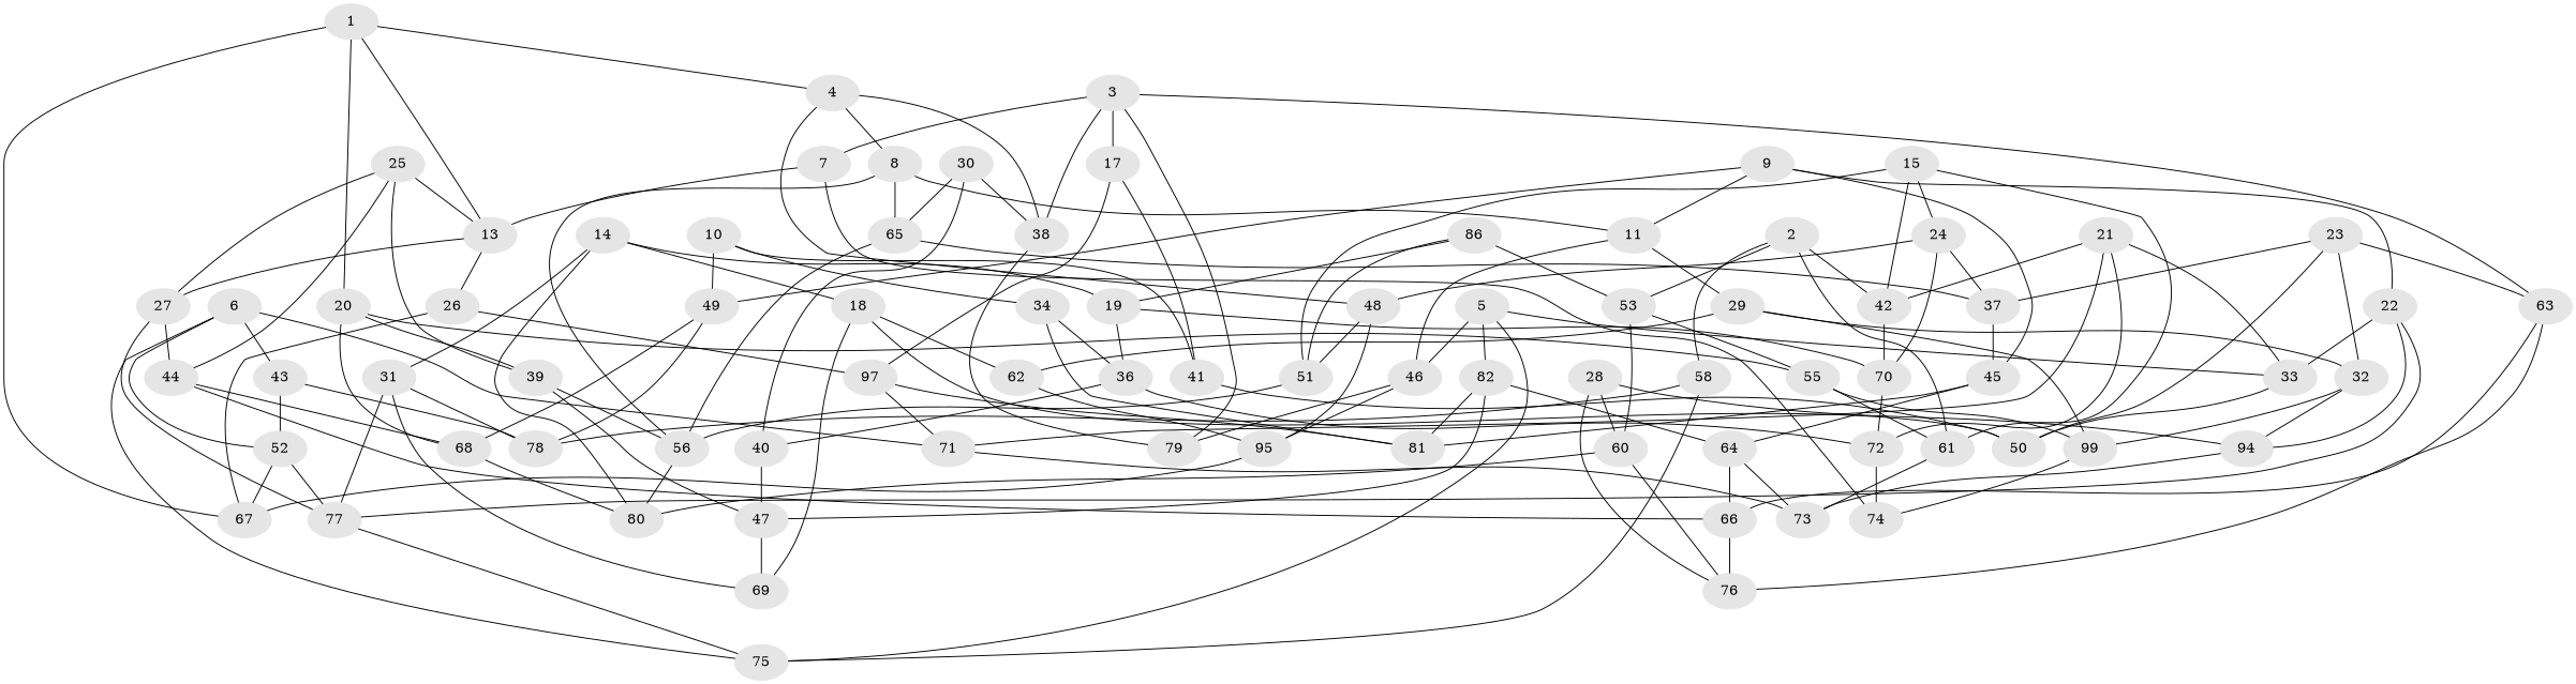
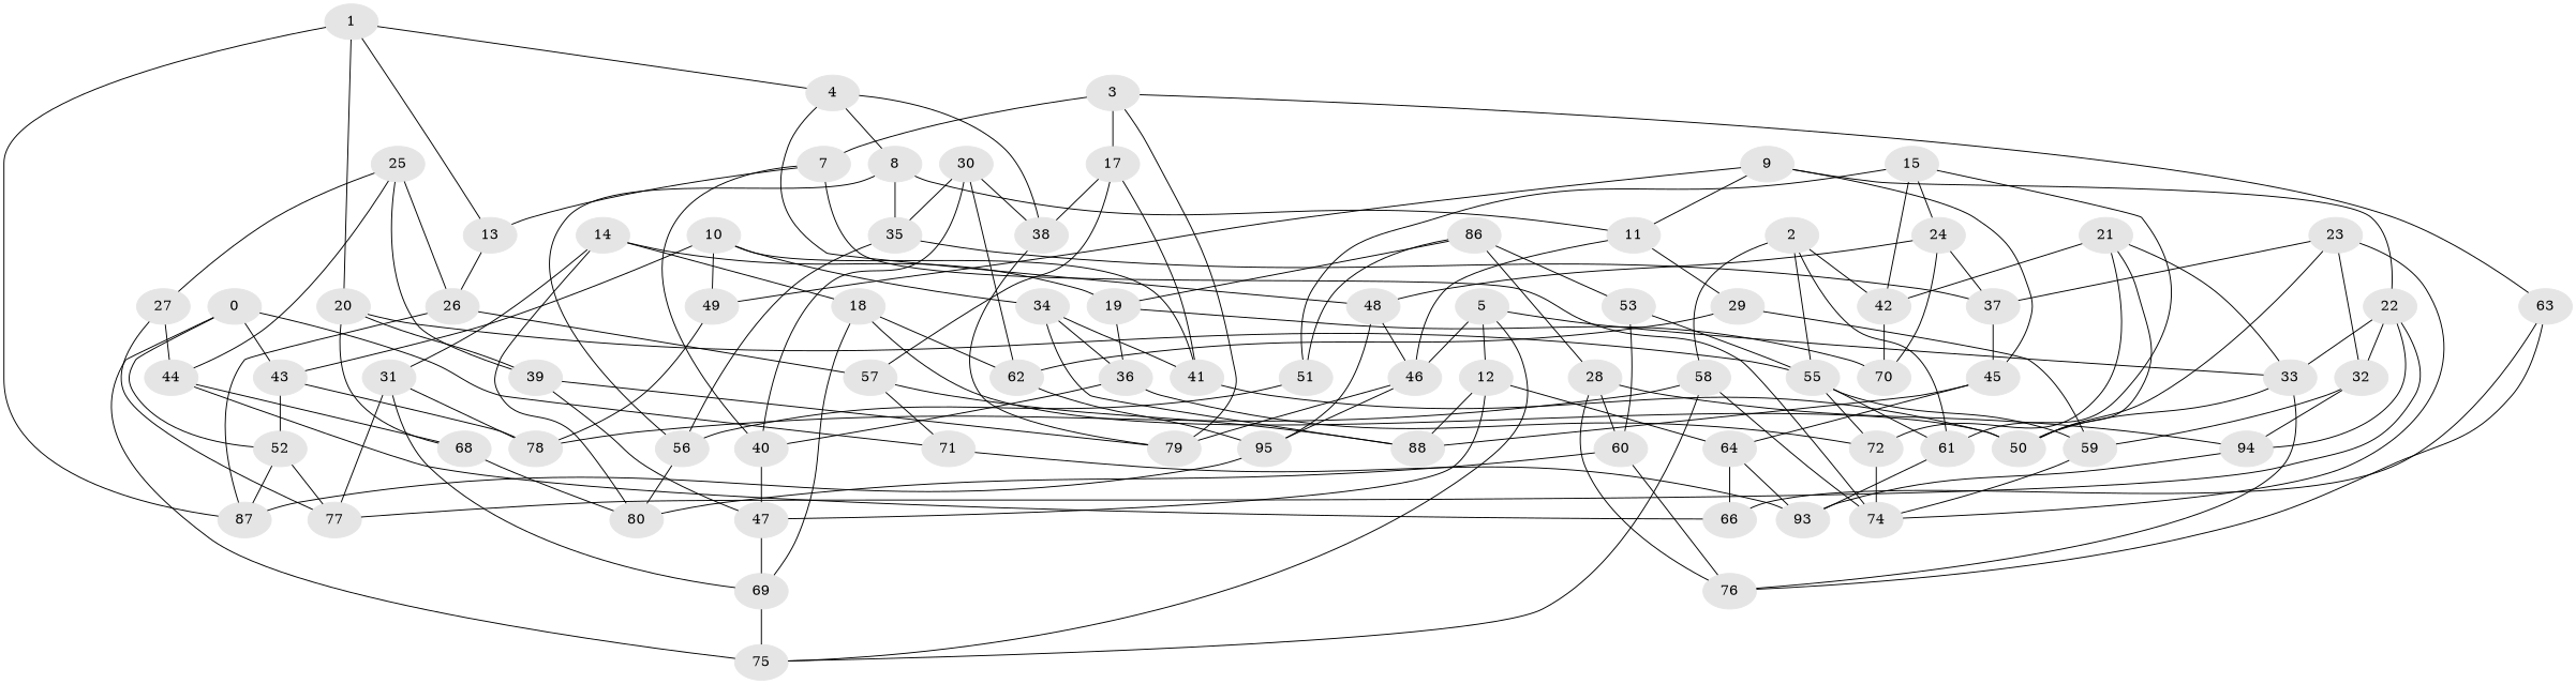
  graph {
    node [color=gray90 style=filled]
    1
    4
    13
    20
-   67
+   67 [label=87]
    8
    38
    48
    26
    27
    39
    55
    68
    2
    42
    53
    58
    61
    70
    60
    75
    74
    78
-   73
+   73 [label=93]
    3
    7
    17
    63
    79
    40
    41
-   57 [label=97]
+   57
    76
    66
    11
-   35 [label=65]
+   35
    56
    51
    n39 [label=95]
    5
-   12 [label=82]
+   12
    33
    46
    47
    64
-   81
+   81 [label=88]
    50
-   6
+   6 [label=0]
    43
    52
    71
    77
    29
    37
    80
    9
    22
    45
    49
    n60 [label=94]
    10
    34
    36
    62
    32
-   59 [label=99]
+   59
    69
    44
    14
    18
    19
    31
    15
    24
    n75 [label=86]
    28
    72
    21
    23
    25
    30
    1 -- 4
    1 -- 13
    1 -- 20
    1 -- 67
    4 -- 8
    4 -- 38
    4 -- 48
    13 -- 26
-   13 -- 27
    20 -- 39
    20 -- 55
    20 -- 68
    8 -- 11
    8 -- 35
    8 -- 56
    38 -- 79
-   48 -- 51
+   48 -- 46
    48 -- n39
    26 -- 67
    26 -- 57
    27 -- 77
    27 -- 44
-   39 -- 56
+   39 -- 79
    39 -- 47
    55 -- 61
    55 -- 59
    68 -- 80
    2 -- 42
-   2 -- 53
+   2 -- 55
    2 -- 58
    2 -- 61
    42 -- 70
    53 -- 55
    53 -- 60
    58 -- 75
+   58 -- 74
    58 -- 78
    61 -- 73
-   70 -- 72
+   55 -- 72
    60 -- 76
    60 -- 80
    3 -- 7
    3 -- 17
    3 -- 63
    3 -- 79
    7 -- 13
    7 -- 74
-   3 -- 38
+   7 -- 40
+   17 -- 38
    17 -- 41
    17 -- 57
    63 -- 76
    63 -- 66
    40 -- 47
    41 -- 50
    57 -- 81
    57 -- 71
-   66 -- 76
+   33 -- 76
    11 -- 46
    11 -- 29
    35 -- 56
    35 -- 37
    56 -- 80
    51 -- 56
    n39 -- 67
    5 -- 75
    5 -- 12
    5 -- 33
    5 -- 46
    12 -- 47
    12 -- 64
    12 -- 81
    33 -- 50
    46 -- 79
    46 -- n39
    47 -- 69
    64 -- 73
    64 -- 66
    6 -- 75
    6 -- 43
    6 -- 52
    6 -- 71
    43 -- 78
    43 -- 52
    52 -- 67
    52 -- 77
    71 -- 73
    29 -- 62
-   29 -- 32
+   22 -- 32
    29 -- 59
    37 -- 45
    9 -- 11
    9 -- 22
    9 -- 45
    9 -- 49
    22 -- 33
    22 -- 77
    22 -- n60
    45 -- 64
    45 -- 81
-   49 -- 68
    49 -- 78
    n60 -- 73
    10 -- 41
+   10 -- 43
    10 -- 49
    10 -- 34
+   34 -- 41
    34 -- 81
    34 -- 36
    36 -- 40
    36 -- 72
    62 -- n39
    32 -- n60
    32 -- 59
    59 -- 74
-   77 -- 75
+   69 -- 75
    44 -- 68
    44 -- 66
    14 -- 80
    14 -- 18
    14 -- 19
    14 -- 31
    18 -- 50
    18 -- 62
    18 -- 69
    19 -- 70
    19 -- 36
    31 -- 78
    31 -- 77
    31 -- 69
    15 -- 42
    15 -- 61
    15 -- 51
    15 -- 24
    24 -- 48
    24 -- 70
    24 -- 37
    n75 -- 53
    n75 -- 51
    n75 -- 19
+   n75 -- 28
    28 -- 60
    28 -- 76
    28 -- n60
    72 -- 74
    21 -- 42
    21 -- 33
-   21 -- 71
+   21 -- 50
    21 -- 72
-   23 -- 63
+   23 -- 74
    23 -- 50
    23 -- 37
    23 -- 32
-   25 -- 13
+   25 -- 26
    25 -- 27
    25 -- 39
    25 -- 44
    30 -- 38
    30 -- 40
    30 -- 35
+   30 -- 62
  }
